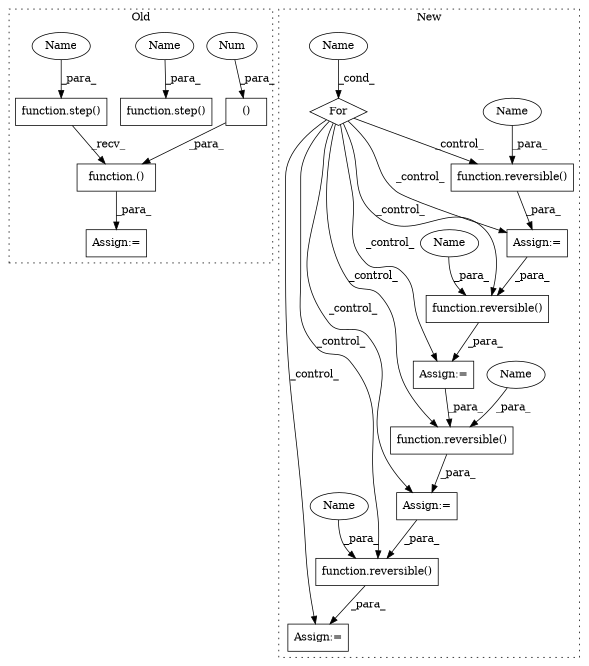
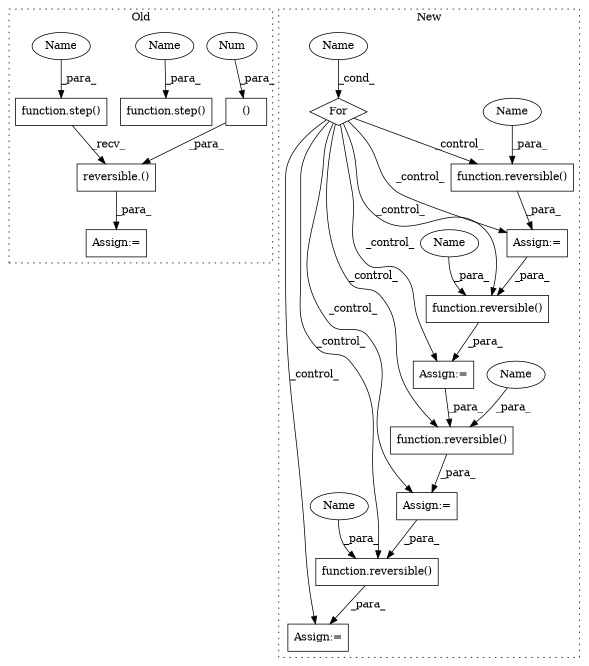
  digraph {
    node [a=75 l=3 shape=box]
    n1 [l="5,1" label="function.step()" s="11808,11816"]
    n2 [a=68 label="Assign:=" s=11805]
    n3 [a=54 l=24 label="()" s=11741]
    n4 [a=76 l=1 label=Num s=11740 shape=ellipse]
-   n5 [l="10,1" label="function.()" s="11808,11827"]
+   n5 [l="10,1" label="reversible.()" s="11808,11827"]
    n6 [l="5,1" label="function.step()" s="11862,11870"]
    n7 [a=87 label=Name s=11867 shape=ellipse]
    n8 [a=87 label=Name s=11813 shape=ellipse]
    n9 [a=107 l="4,10" label=For s="10309,10345" shape=diamond]
    n10 [a=87 l=1 label=Name s=10313 shape=ellipse]
    n11 [a=68 label="Assign:=" s=10432]
    n12 [l="11,1" label="function.reversible()" s="10565,10607"]
    n13 [l="11,1" label="function.reversible()" s="10493,10549"]
    n14 [a=68 label="Assign:=" s=10358]
    n15 [l="11,1" label="function.reversible()" s="10435,10477"]
    n16 [a=68 label="Assign:=" s=10490]
    n17 [l="11,1" label="function.reversible()" s="10361,10419"]
    n18 [a=68 label="Assign:=" s=10562]
    n19 [a=87 label=Name s=10372 shape=ellipse]
    n20 [a=87 label=Name s=10504 shape=ellipse]
    n21 [a=87 label=Name s=10576 shape=ellipse]
    n22 [a=87 label=Name s=10446 shape=ellipse]
    subgraph cluster_1 {
      label=Old
      style=dotted
      n1
      n2
      n3
      n4
      n5
      n6
      n7
      n8
    }
    subgraph cluster_2 {
      label=New
      style=dotted
      n9
      n10
      n11
      n12
      n13
      n14
      n15
      n16
      n17
      n18
      n19
      n20
      n21
      n22
    }
    n1 -> n5 [label=_recv_]
    n3 -> n5 [label=_para_]
    n4 -> n3 [label=_para_]
    n5 -> n2 [label=_para_]
    n7 -> n6 [label=_para_]
    n8 -> n1 [label=_para_]
    n9 -> n11 [label=_control_]
    n9 -> n12 [label=_control_]
    n9 -> n13 [label=_control_]
    n9 -> n14 [label=_control_]
    n9 -> n15 [label=_control_]
    n9 -> n16 [label=_control_]
    n9 -> n17 [label=_control_]
    n9 -> n18 [label=_control_]
    n10 -> n9 [label=_cond_]
    n11 -> n13 [label=_para_]
    n12 -> n18 [label=_para_]
    n13 -> n16 [label=_para_]
    n14 -> n15 [label=_para_]
    n15 -> n11 [label=_para_]
    n16 -> n12 [label=_para_]
    n17 -> n14 [label=_para_]
    n19 -> n17 [label=_para_]
    n20 -> n13 [label=_para_]
    n21 -> n12 [label=_para_]
    n22 -> n15 [label=_para_]
  }
